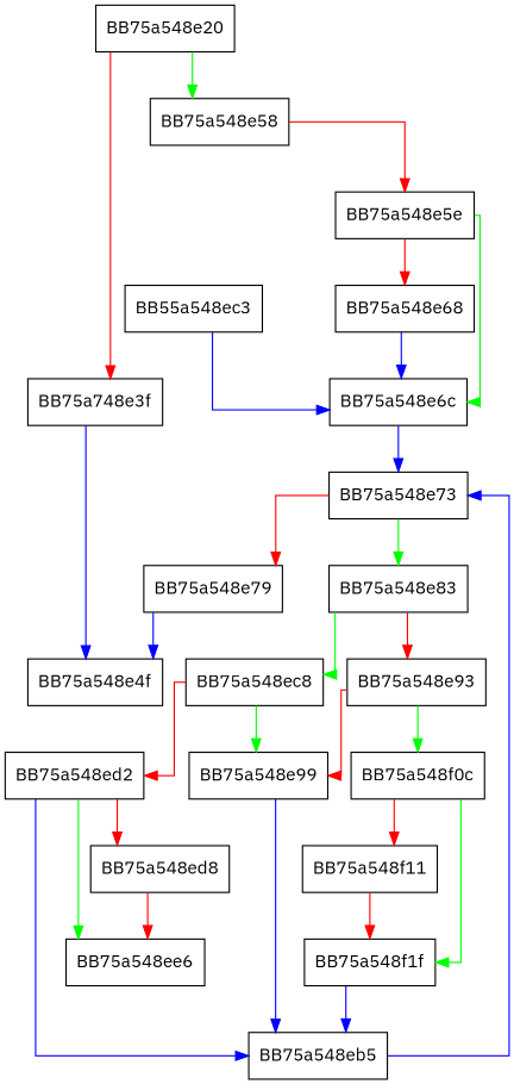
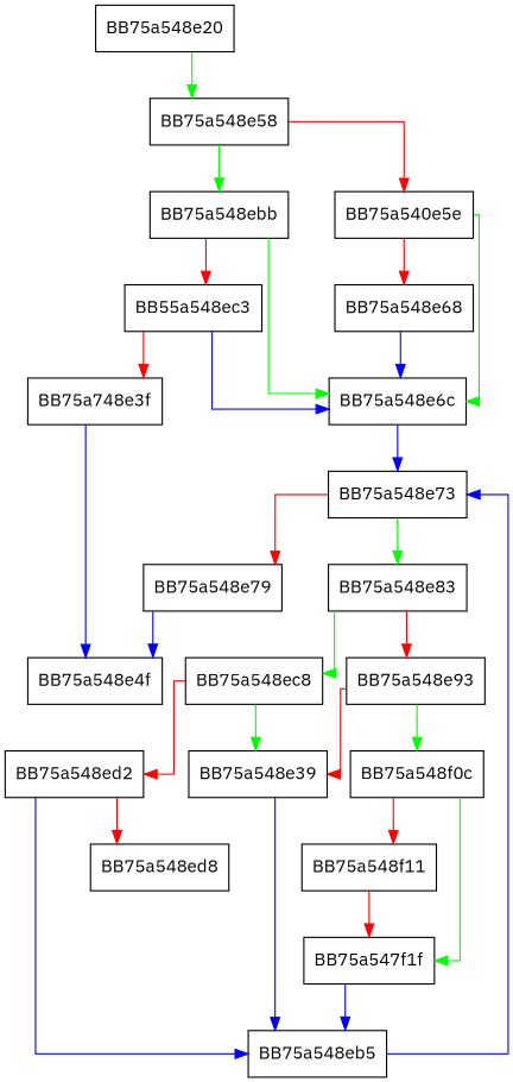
  digraph {
    fontname="IBM Plex Sans"
    splines=ortho
    node [fontname="IBM Plex Sans" shape=box]
    edge [color=red fontname="IBM Plex Sans"]
    BB75a548e20
    BB75a548e58
    n3 [label=BB75a748e3f]
-   BB75a548e5e
+   BB75a548ebb
+   BB75a548e5e [label=BB75a540e5e]
    BB75a548e4f
    BB75a548e6c
    n8 [label=BB55a548ec3]
    BB75a548e68
    BB75a548e73
    BB75a548e83
    BB75a548e79
    BB75a548ec8
    BB75a548e93
-   BB75a548e99
+   BB75a548e99 [label=BB75a548e39]
    BB75a548ed2
    BB75a548f0c
    BB75a548eb5
-   BB75a548ee6
    BB75a548ed8
-   BB75a548f1f
+   BB75a548f1f [label=BB75a547f1f]
    BB75a548f11
    BB75a548e20 -> BB75a548e58 [color=green]
-   BB75a548e20 -> n3
+   n8 -> n3
+   BB75a548e58 -> BB75a548ebb [color=green]
    BB75a548e58 -> BB75a548e5e
    n3 -> BB75a548e4f [color=blue]
+   BB75a548ebb -> BB75a548e6c [color=green]
+   BB75a548ebb -> n8
    BB75a548e5e -> BB75a548e6c [color=green]
    BB75a548e5e -> BB75a548e68
    BB75a548e6c -> BB75a548e73 [color=blue]
    n8 -> BB75a548e6c [color=blue]
    BB75a548e68 -> BB75a548e6c [color=blue]
    BB75a548e73 -> BB75a548e83 [color=green]
    BB75a548e73 -> BB75a548e79
    BB75a548e83 -> BB75a548ec8 [color=green]
    BB75a548e83 -> BB75a548e93
    BB75a548e79 -> BB75a548e4f [color=blue]
    BB75a548ec8 -> BB75a548e99 [color=green]
    BB75a548ec8 -> BB75a548ed2
    BB75a548e93 -> BB75a548e99
    BB75a548e93 -> BB75a548f0c [color=green]
    BB75a548e99 -> BB75a548eb5 [color=blue]
    BB75a548ed2 -> BB75a548eb5 [color=blue]
-   BB75a548ed2 -> BB75a548ee6 [color=green]
    BB75a548ed2 -> BB75a548ed8
    BB75a548f0c -> BB75a548f1f [color=green]
    BB75a548f0c -> BB75a548f11
    BB75a548eb5 -> BB75a548e73 [color=blue]
-   BB75a548ed8 -> BB75a548ee6
    BB75a548f1f -> BB75a548eb5 [color=blue]
    BB75a548f11 -> BB75a548f1f
  }
